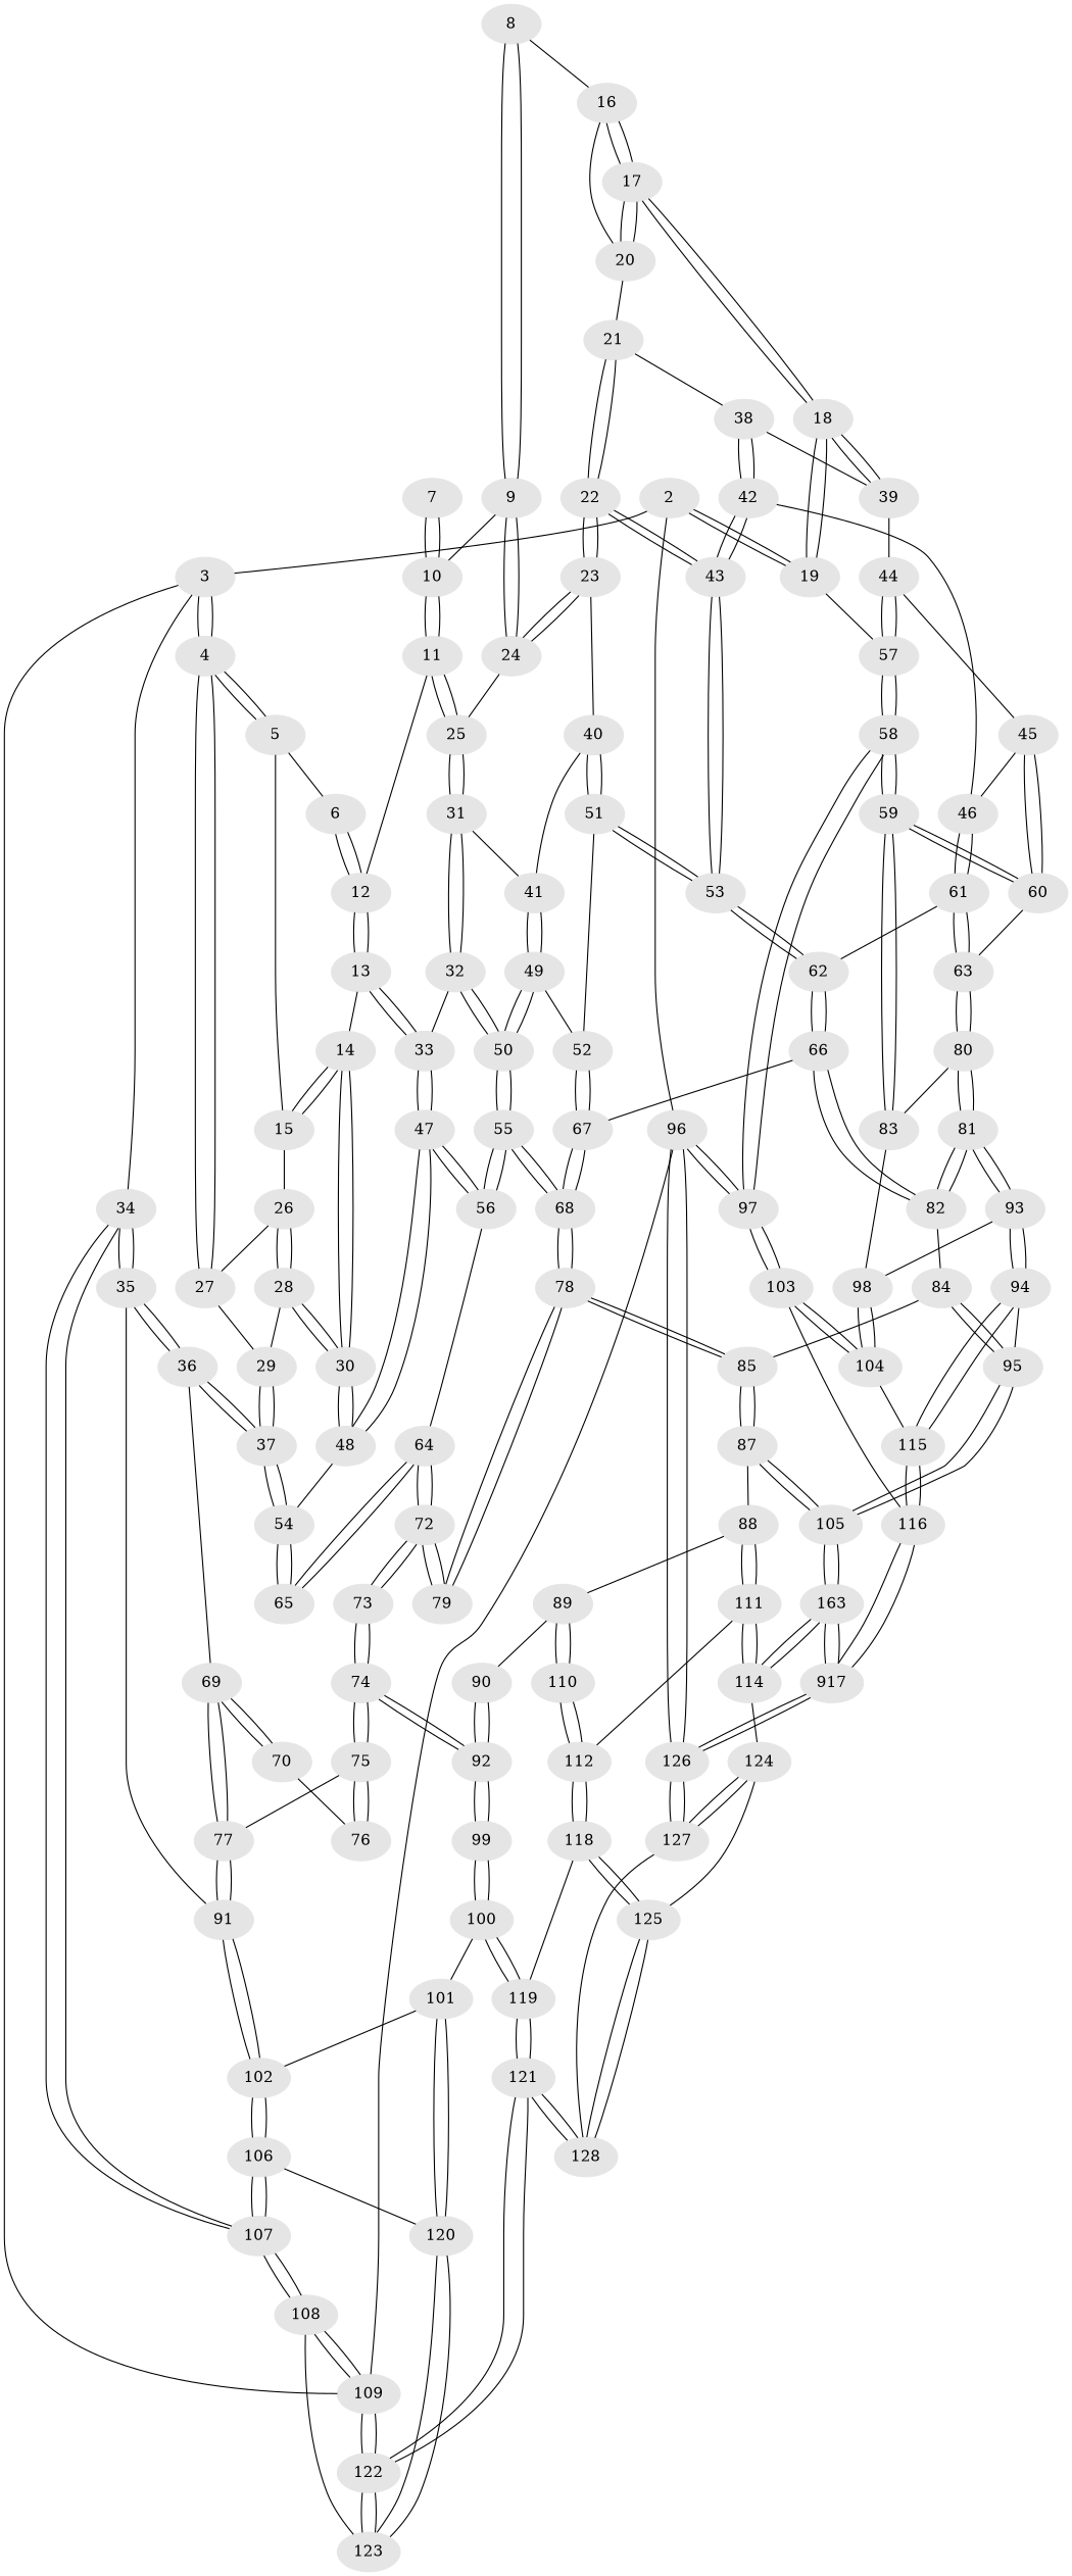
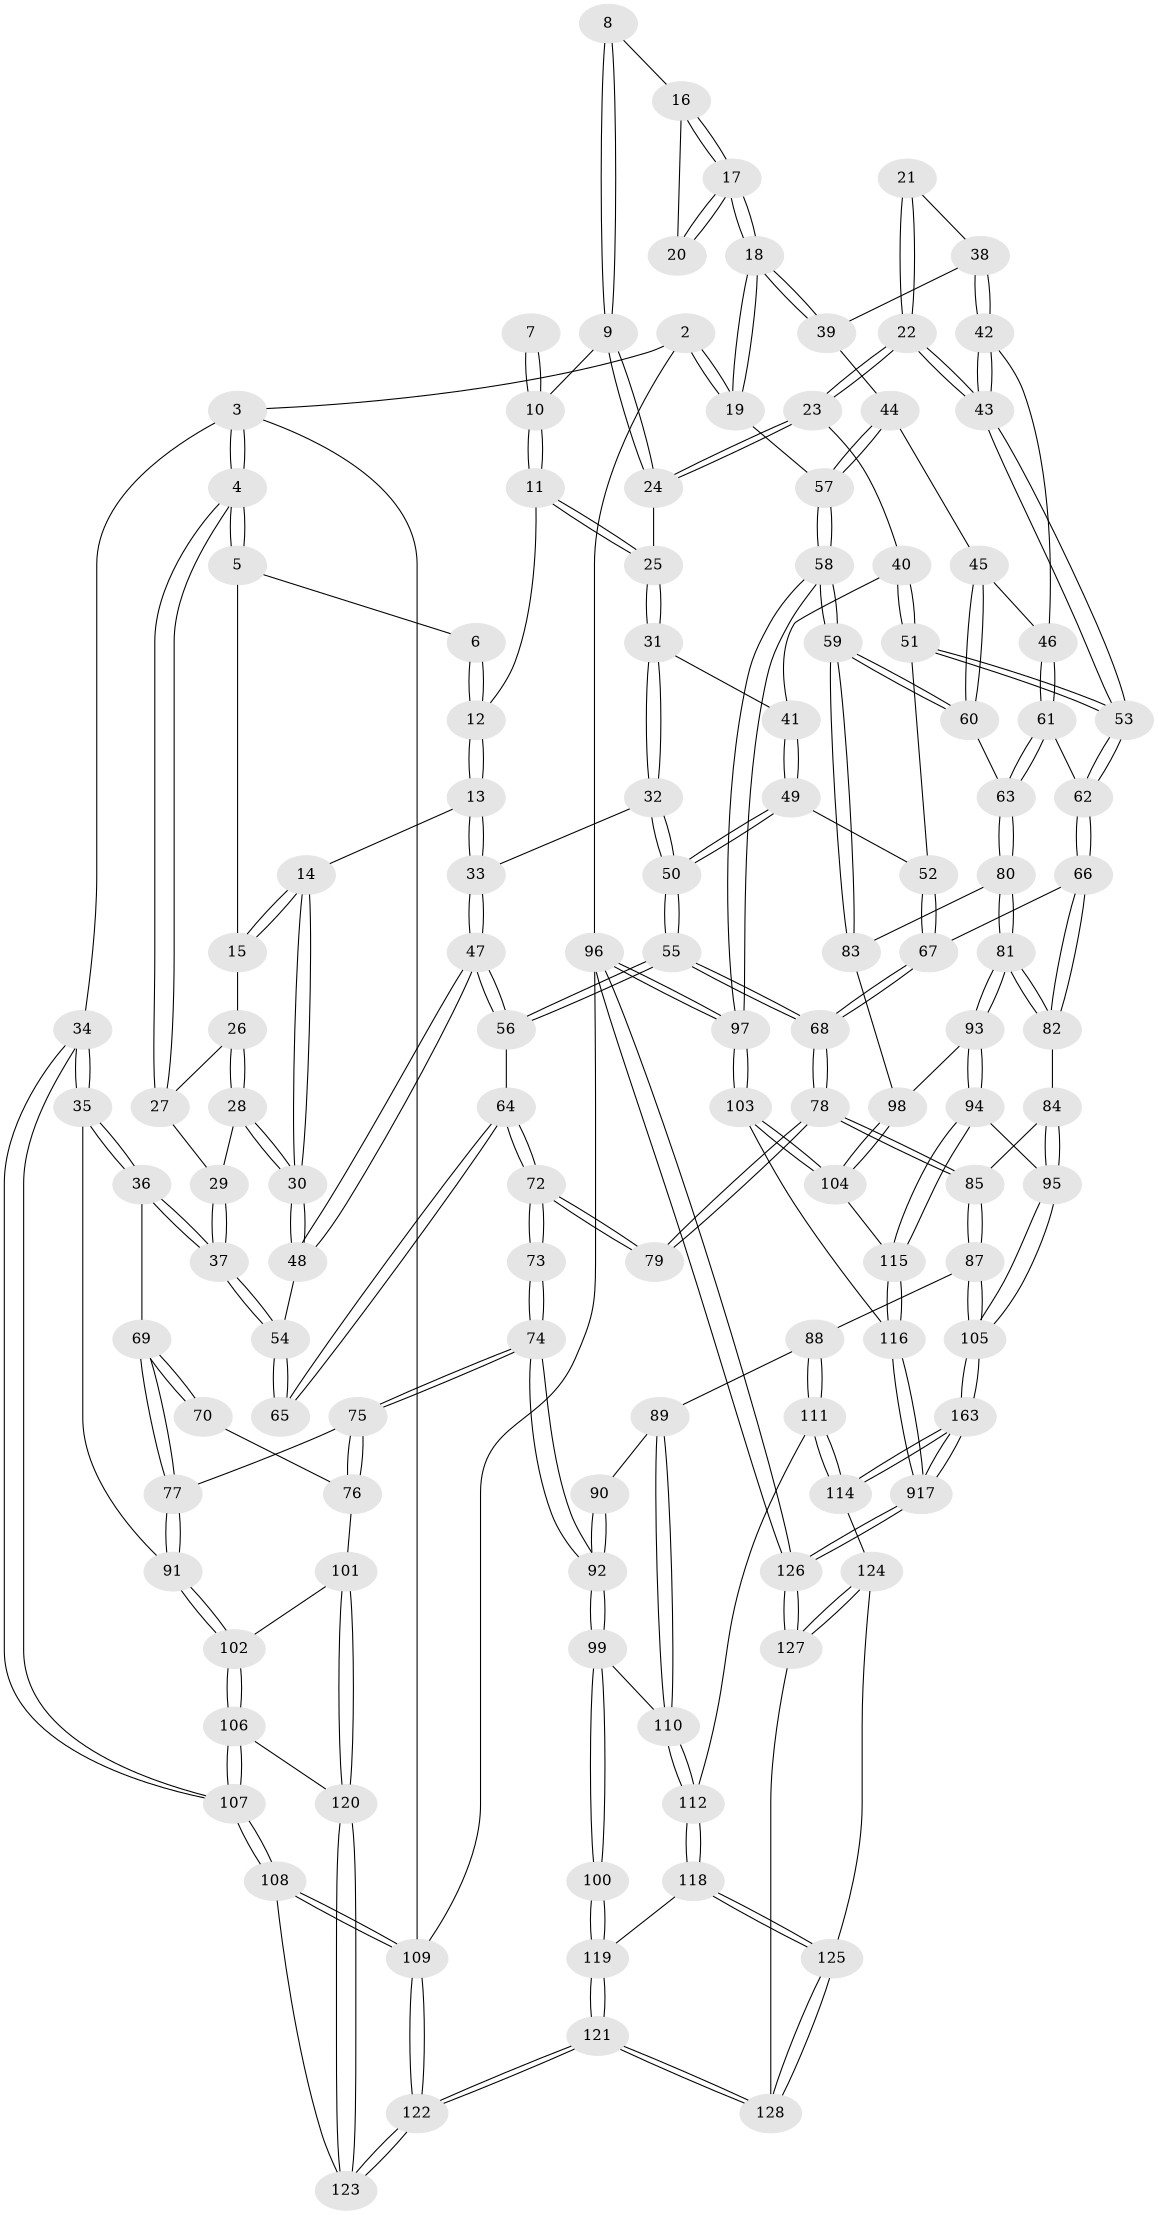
  graph {
    node [color=gray90 style=filled]
    2
    3
    19
    96
    8
    9
    16
    4
    34
    109
    57
    97
    126
    5
    27
    35
    107
    122
    6
    15
    29
    12
    26
    7
    10
    13
    11
    24
    17
    20
    25
    31
    14
    33
    30
    47
    48
    28
    18
    21
    39
    44
    58
    22
    38
    23
    43
    42
    40
    53
    41
    51
    32
    37
    54
    50
    49
    55
    56
    36
    91
    108
    69
    102
    70
    77
    65
    46
    45
    52
    61
    62
    60
    63
    64
    67
    68
    66
    78
    72
    59
    83
    103
    98
    80
    82
    81
    73
    79
    84
    85
    76
    74
    75
    92
    99
    87
    93
    94
    95
    104
    105
    88
    90
    89
    111
    n107 [label=163]
    110
    112
    114
    106
    100
    115
    116
    127
    101
    119
    120
    121
    123
    n121 [label=917]
    118
    124
    125
    128
    2 -- 3
    2 -- 19
    2 -- 19
    2 -- 96
    3 -- 4
    3 -- 4
    3 -- 34
    3 -- 109
    19 -- 57
    96 -- 109
    96 -- 97
    96 -- 97
    96 -- 126
    96 -- 126
    8 -- 9
    8 -- 9
    8 -- 16
    9 -- 10
    9 -- 24
    9 -- 24
    16 -- 17
    16 -- 17
    16 -- 20
    4 -- 5
    4 -- 5
    4 -- 27
    4 -- 27
    34 -- 35
    34 -- 35
    34 -- 107
    34 -- 107
    109 -- 122
    109 -- 122
    57 -- 58
    57 -- 58
    97 -- 103
    97 -- 103
    126 -- 127
    126 -- 127
    5 -- 6
    5 -- 15
    27 -- 29
    35 -- 36
    35 -- 36
    35 -- 91
    107 -- 108
    107 -- 108
    122 -- 123
    122 -- 123
    6 -- 12
    6 -- 12
    15 -- 26
    29 -- 37
    29 -- 37
    12 -- 13
    12 -- 13
    26 -- 27
    26 -- 28
    26 -- 28
    7 -- 10
    7 -- 10
    10 -- 11
    10 -- 11
    13 -- 14
    13 -- 33
    13 -- 33
    11 -- 12
    11 -- 25
    11 -- 25
    24 -- 25
    17 -- 20
    17 -- 20
    17 -- 18
    17 -- 18
-   20 -- 21
    25 -- 31
    25 -- 31
    31 -- 41
    31 -- 32
    31 -- 32
    14 -- 15
    14 -- 15
    14 -- 30
    14 -- 30
    33 -- 47
    33 -- 47
    30 -- 48
    30 -- 48
    47 -- 48
    47 -- 48
    47 -- 56
    47 -- 56
    48 -- 54
    28 -- 29
    28 -- 30
    28 -- 30
    18 -- 19
    18 -- 19
    18 -- 39
    18 -- 39
    21 -- 22
    21 -- 22
    21 -- 38
    39 -- 44
    44 -- 57
    44 -- 57
    44 -- 45
    58 -- 97
    58 -- 97
    58 -- 59
    58 -- 59
    22 -- 23
    22 -- 23
    22 -- 43
    22 -- 43
    38 -- 39
    38 -- 42
    38 -- 42
    23 -- 24
    23 -- 24
    23 -- 40
    43 -- 53
    43 -- 53
    42 -- 43
    42 -- 43
    42 -- 46
    40 -- 41
    40 -- 51
    40 -- 51
    53 -- 62
    53 -- 62
    41 -- 49
    41 -- 49
    51 -- 53
    51 -- 53
    51 -- 52
    32 -- 33
    32 -- 50
    32 -- 50
    37 -- 54
    37 -- 54
    54 -- 65
    54 -- 65
    50 -- 55
    50 -- 55
    49 -- 50
    49 -- 50
    49 -- 52
    55 -- 56
    55 -- 56
    55 -- 68
    55 -- 68
    56 -- 64
    36 -- 37
    36 -- 37
    36 -- 69
    91 -- 102
    91 -- 102
    108 -- 109
    108 -- 109
    108 -- 123
    69 -- 70
    69 -- 70
    69 -- 77
    69 -- 77
    102 -- 106
    102 -- 106
    70 -- 76
    77 -- 91
    77 -- 91
    46 -- 61
    46 -- 61
    45 -- 46
    45 -- 60
    45 -- 60
    52 -- 67
    52 -- 67
    61 -- 62
    61 -- 63
    61 -- 63
    62 -- 66
    62 -- 66
    60 -- 63
    63 -- 80
    63 -- 80
    64 -- 65
    64 -- 65
    64 -- 72
    64 -- 72
    67 -- 68
    67 -- 68
    68 -- 78
    68 -- 78
    66 -- 67
    66 -- 82
    66 -- 82
    78 -- 79
    78 -- 79
    78 -- 85
    78 -- 85
    72 -- 73
    72 -- 73
    72 -- 79
    72 -- 79
    59 -- 60
    59 -- 60
    59 -- 83
    59 -- 83
    83 -- 98
    103 -- 104
    103 -- 104
    103 -- 116
    98 -- 104
    98 -- 104
    80 -- 83
    80 -- 81
    80 -- 81
    82 -- 84
    81 -- 82
    81 -- 82
    81 -- 93
    81 -- 93
    73 -- 74
    73 -- 74
    84 -- 85
    84 -- 95
    84 -- 95
    85 -- 87
    85 -- 87
    74 -- 75
    74 -- 75
    74 -- 92
    74 -- 92
    75 -- 77
    75 -- 76
    75 -- 76
    92 -- 99
    92 -- 99
+   99 -- 110
    99 -- 100
    99 -- 100
    87 -- 105
    87 -- 105
    87 -- 88
    93 -- 98
    93 -- 94
    93 -- 94
    94 -- 95
    94 -- 115
    94 -- 115
    95 -- 105
    95 -- 105
    104 -- 115
    105 -- n107
    105 -- n107
    88 -- 89
    88 -- 111
    88 -- 111
    90 -- 92
    90 -- 92
    89 -- 90
    89 -- 110
    89 -- 110
    111 -- 112
    111 -- 114
    111 -- 114
    n107 -- 114
    n107 -- 114
    n107 -- n121
    n107 -- n121
    110 -- 112
    110 -- 112
    112 -- 118
    112 -- 118
    114 -- 124
    106 -- 107
    106 -- 107
    106 -- 120
-   100 -- 101
+   76 -- 101
    100 -- 119
    100 -- 119
    115 -- 116
    115 -- 116
    116 -- n121
    116 -- n121
    127 -- 128
    101 -- 102
    101 -- 120
    101 -- 120
    119 -- 121
    119 -- 121
    120 -- 123
    120 -- 123
    121 -- 122
    121 -- 122
    121 -- 128
    121 -- 128
    n121 -- 126
    n121 -- 126
    118 -- 119
    118 -- 125
    118 -- 125
    124 -- 127
    124 -- 127
    124 -- 125
    125 -- 128
    125 -- 128
  }
